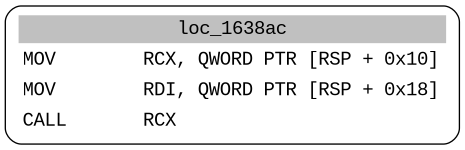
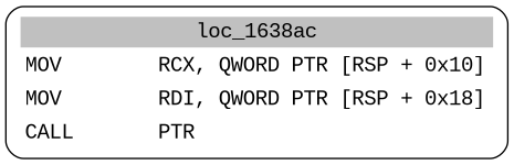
  digraph {
-   n1 [fontname="Courier New" label=<<table border="0" cellborder="0" cellpadding="3"><tr><td align="center" colspan="2" bgcolor="grey">loc_1638ac</td></tr><tr><td align="left">MOV        RCX, QWORD PTR [RSP + 0x10]</td></tr><tr><td align="left">MOV        RDI, QWORD PTR [RSP + 0x18]</td></tr><tr><td align="left">CALL       RCX</td></tr></table>> shape=Mrecord]
+   n1 [fontname="Courier New" label=<<table border="0" cellborder="0" cellpadding="3"><tr><td align="center" colspan="2" bgcolor="grey">loc_1638ac</td></tr><tr><td align="left">MOV        RCX, QWORD PTR [RSP + 0x10]</td></tr><tr><td align="left">MOV        RDI, QWORD PTR [RSP + 0x18]</td></tr><tr><td align="left">CALL       PTR</td></tr></table>> shape=Mrecord]
  }
